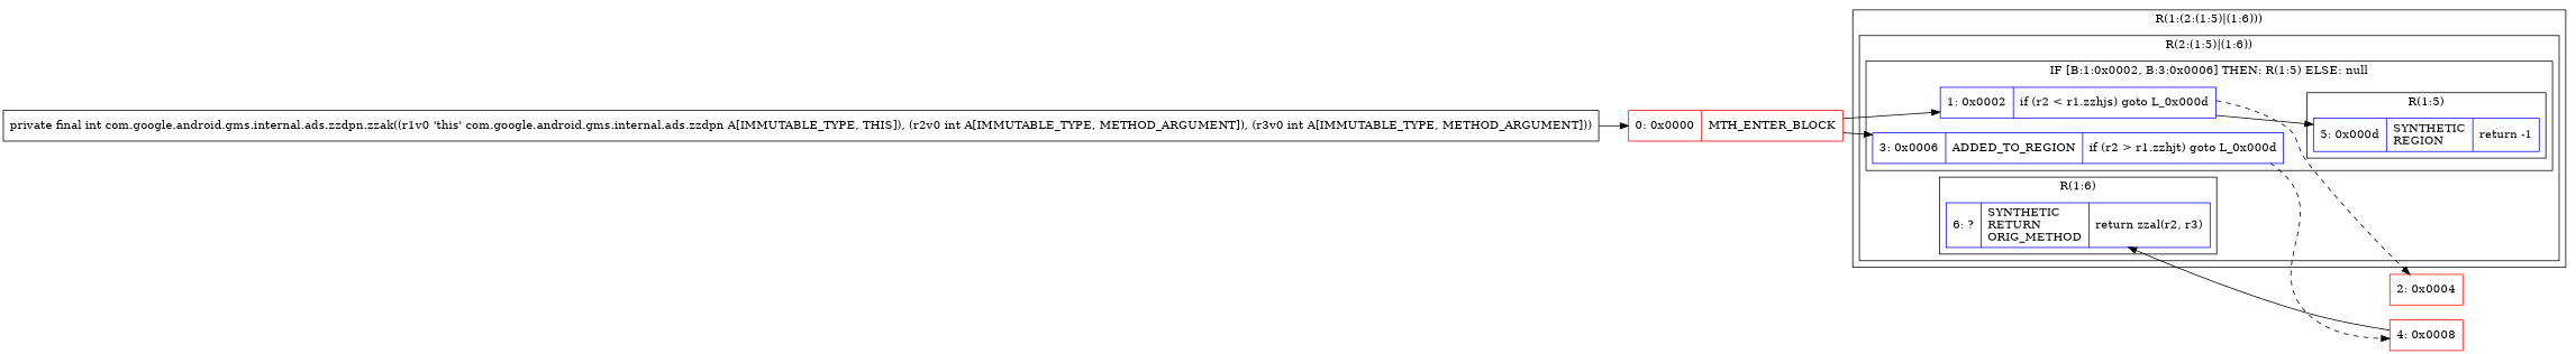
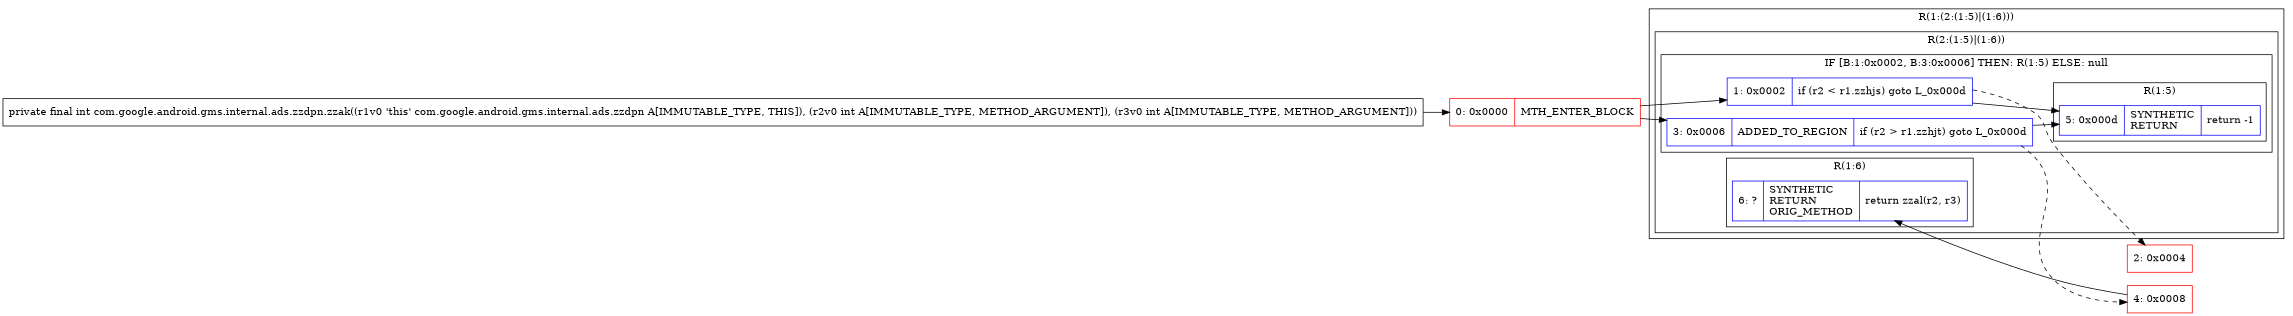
  digraph {
    rankdir=LR
    node [color=blue shape=record]
-   n1 [label="{5\:\ 0x000d|SYNTHETIC\lREGION\l|return \-1\l}"]
+   n1 [label="{5\:\ 0x000d|SYNTHETIC\lRETURN\l|return \-1\l}"]
    n2 [label="{1\:\ 0x0002|if (r2 \< r1.zzhjs) goto L_0x000d\l}"]
    n3 [label="{3\:\ 0x0006|ADDED_TO_REGION\l|if (r2 \> r1.zzhjt) goto L_0x000d\l}"]
    n4 [label="{6\:\ ?|SYNTHETIC\lRETURN\lORIG_METHOD\l|return zzal(r2, r3)\l}"]
    n5 [color=red label="{2\:\ 0x0004}"]
    n6 [color=red label="{4\:\ 0x0008}"]
    n7 [color=red label="{0\:\ 0x0000|MTH_ENTER_BLOCK\l}"]
    n8 [label="{private final int com.google.android.gms.internal.ads.zzdpn.zzak((r1v0 'this' com.google.android.gms.internal.ads.zzdpn A[IMMUTABLE_TYPE, THIS]), (r2v0 int A[IMMUTABLE_TYPE, METHOD_ARGUMENT]), (r3v0 int A[IMMUTABLE_TYPE, METHOD_ARGUMENT])) }" color=""]
    subgraph cluster_1 {
      label="R(1:(2:(1:5)|(1:6)))"
      subgraph cluster_2 {
        label="R(2:(1:5)|(1:6))"
        subgraph cluster_3 {
          label="IF [B:1:0x0002, B:3:0x0006] THEN: R(1:5) ELSE: null"
          n2
          n3
          subgraph cluster_4 {
            label="R(1:5)"
            n1
          }
        }
        subgraph cluster_5 {
          label="R(1:6)"
          n4
        }
      }
    }
    n2 -> n1
    n2 -> n5 [style=dashed]
+   n3 -> n1
    n3 -> n6 [style=dashed]
    n6 -> n4
    n7 -> n2
    n7 -> n3
    n8 -> n7
  }
